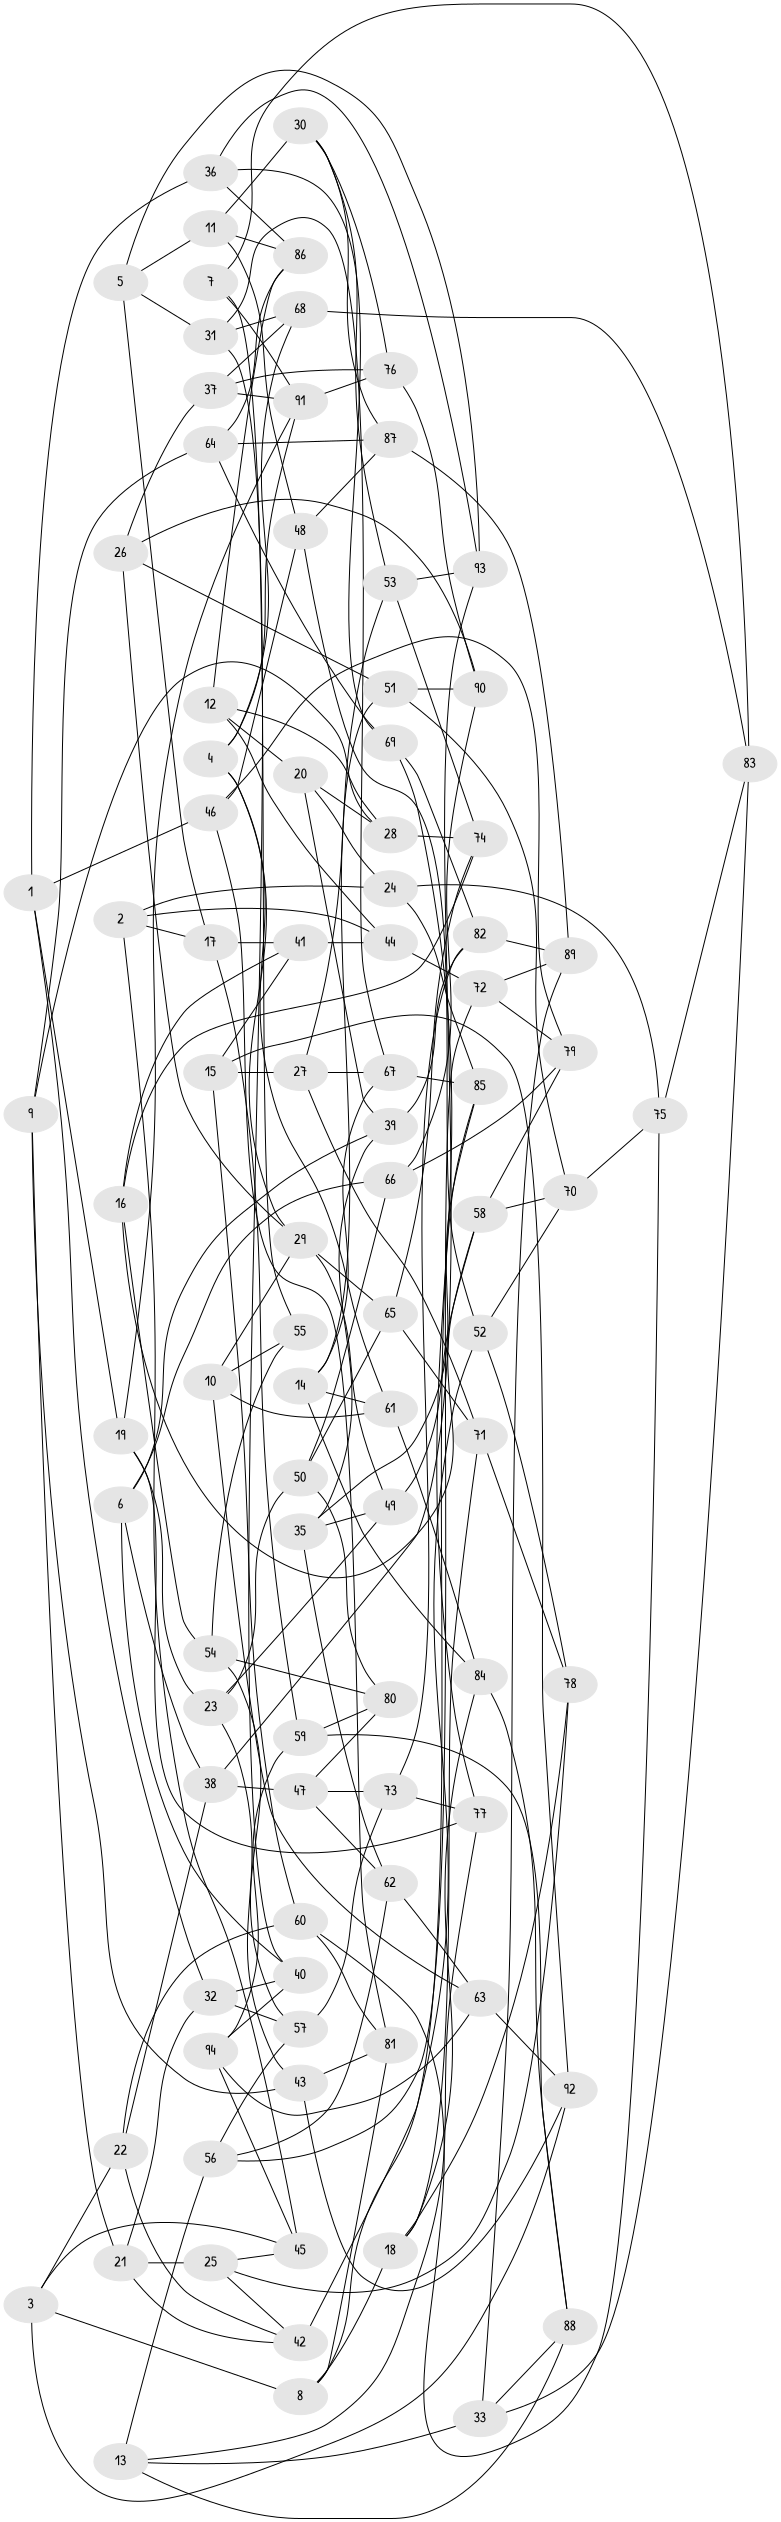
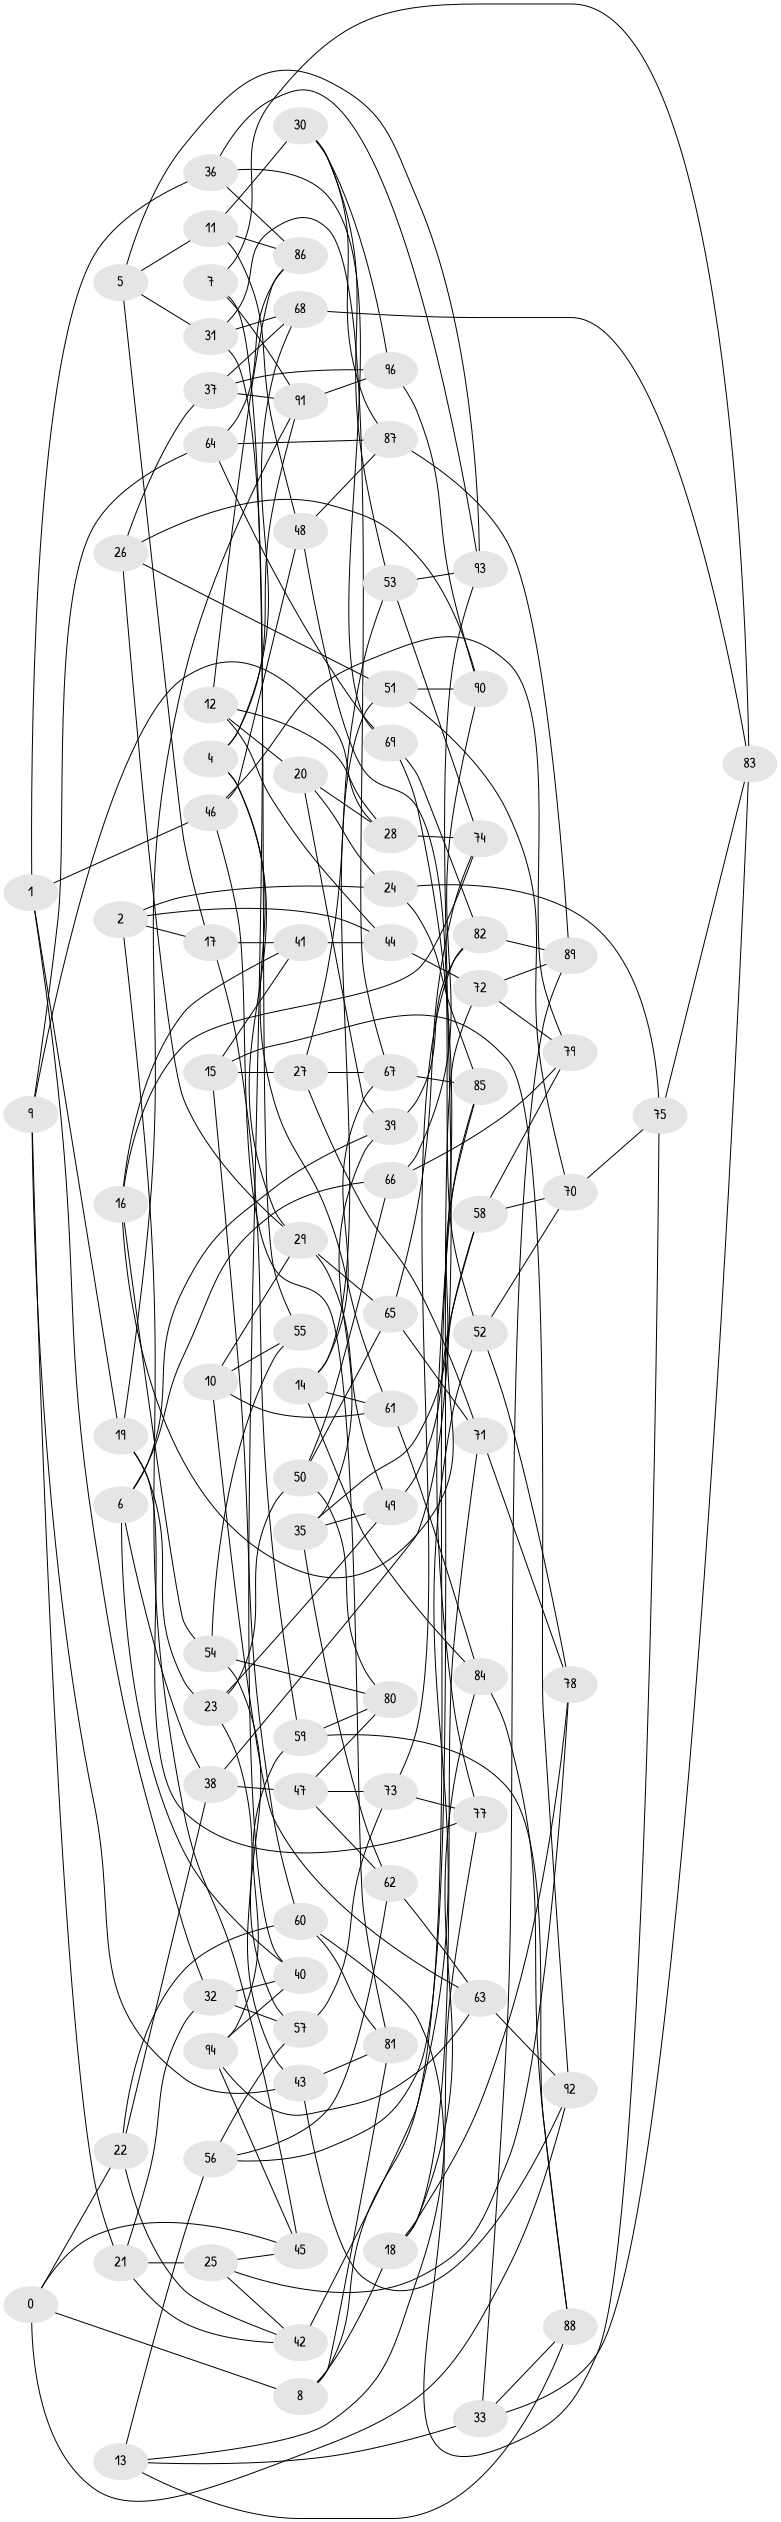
  graph {
    fontname="Patrick Hand"
    rankdir=LR
    node [color=gray90 fontname="Patrick Hand" style=filled]
    edge [fontname="Patrick Hand"]
    1
    19
    32
    36
    46
    91
    77
    23
    40
    57
    93
    86
    69
    81
    48
    79
    2
    17
    24
    44
    45
    41
    59
    85
    75
    72
-   3
+   3 [label=0]
    8
    22
    92
    18
    38
    60
    42
    4
    29
    61
    68
    49
    65
    84
    83
-   76
+   76 [label=96]
    5
    11
    31
    30
    67
    6
    39
    66
    47
    82
    90
    7
    55
    71
    78
    9
    21
    28
    43
    64
    25
    74
    87
    10
    63
    53
    52
    12
    20
    13
    33
    56
    88
    89
    62
    14
    51
    70
    15
    27
    16
    54
    58
    80
    50
    26
    37
    73
    n92 [label=94]
    35
    1 -- 19
    1 -- 32
    1 -- 36
    1 -- 46
    19 -- 91
    19 -- 77
    19 -- 23
    32 -- 40
    32 -- 57
    36 -- 93
    36 -- 86
    36 -- 69
    46 -- 81
    46 -- 48
    46 -- 79
    91 -- 76
    23 -- 49
    23 -- 43
    23 -- 50
    57 -- 73
    69 -- 77
    69 -- 82
    48 -- 87
    48 -- 52
    2 -- 17
    2 -- 24
    2 -- 44
    2 -- 45
    17 -- 41
    17 -- 59
    24 -- 85
    24 -- 75
    44 -- 72
    41 -- 44
    59 -- 88
    59 -- 80
    75 -- 83
    72 -- 79
    72 -- 89
    3 -- 45
    3 -- 8
    3 -- 22
    3 -- 92
    8 -- 81
    8 -- 85
    8 -- 18
    22 -- 38
    22 -- 60
    22 -- 42
    18 -- 84
    18 -- 71
    18 -- 78
    38 -- 93
    38 -- 47
    60 -- 81
    60 -- 75
    42 -- 52
    4 -- 91
    4 -- 29
    4 -- 61
    4 -- 68
    29 -- 49
    29 -- 65
    61 -- 84
    68 -- 83
    49 -- 58
    65 -- 71
    65 -- 74
    84 -- 88
    76 -- 90
    5 -- 93
    5 -- 17
    5 -- 11
    5 -- 31
    11 -- 86
    11 -- 48
    11 -- 30
    31 -- 40
    31 -- 68
    31 -- 67
    30 -- 76
    30 -- 87
    30 -- 53
    67 -- 85
    6 -- 40
    6 -- 38
    6 -- 39
    6 -- 66
    39 -- 82
    66 -- 79
    66 -- 90
    47 -- 62
    47 -- 80
    47 -- 73
    82 -- 89
    7 -- 91
    7 -- 83
    7 -- 55
    71 -- 78
    9 -- 21
    9 -- 28
    9 -- 43
    9 -- 64
    21 -- 32
    21 -- 42
    21 -- 25
    28 -- 74
    43 -- 81
    43 -- 92
    64 -- 86
    64 -- 69
    64 -- 87
    25 -- 45
    25 -- 42
    25 -- 78
    87 -- 89
    10 -- 29
    10 -- 61
    10 -- 55
    10 -- 63
    63 -- 92
    53 -- 93
    53 -- 74
    52 -- 78
    52 -- 70
    12 -- 86
    12 -- 44
    12 -- 28
    12 -- 20
    20 -- 24
    20 -- 39
    20 -- 28
    13 -- 77
    13 -- 33
    13 -- 56
    13 -- 88
    33 -- 83
    33 -- 88
    33 -- 89
    56 -- 57
    56 -- 72
    56 -- 62
    62 -- 63
    14 -- 61
    14 -- 84
    14 -- 67
    14 -- 51
    51 -- 90
    51 -- 70
    70 -- 75
    15 -- 41
    15 -- 92
    15 -- 60
    15 -- 27
    27 -- 67
    27 -- 71
    27 -- 53
    16 -- 41
    16 -- 74
    16 -- 54
    16 -- 58
    54 -- 57
    54 -- 55
    54 -- 80
    58 -- 79
    58 -- 70
    50 -- 65
    50 -- 66
    50 -- 80
    26 -- 29
    26 -- 90
    26 -- 51
    26 -- 37
    37 -- 91
    37 -- 68
    37 -- 76
    73 -- 77
    73 -- 82
    n92 -- 40
    n92 -- 45
    n92 -- 59
    n92 -- 63
    35 -- 85
    35 -- 49
    35 -- 39
    35 -- 62
  }
